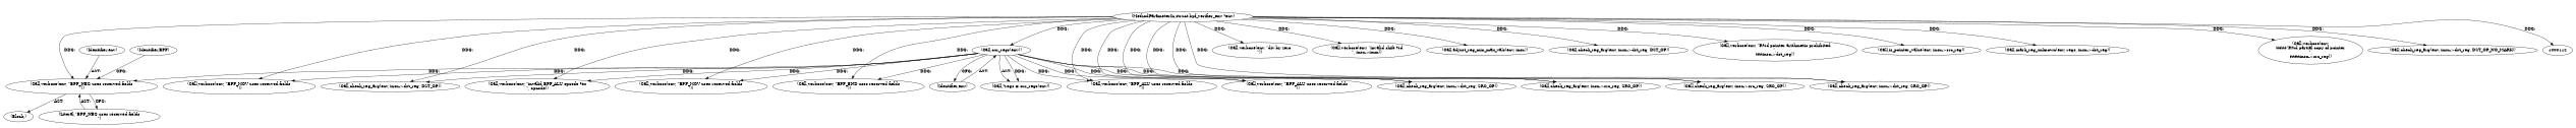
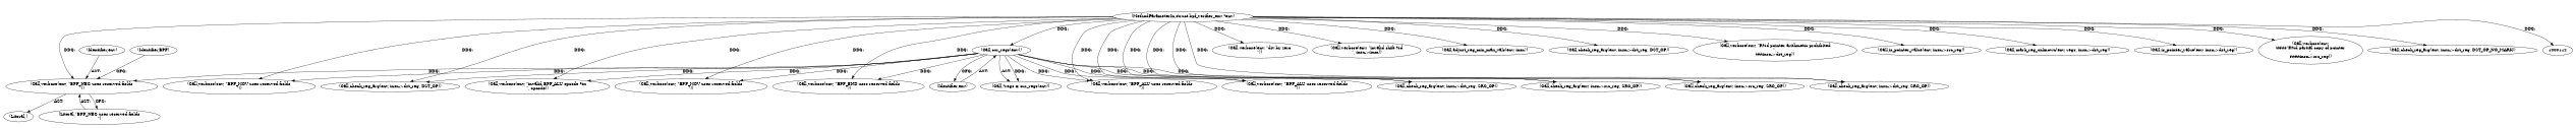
  digraph {
    n1 [label="(Call,verbose(env, \"BPF_NEG uses reserved fields\n\"))"]
-   n2 [label="(Block,)"]
+   n2 [label="(Literal,)"]
    n3 [label="(Literal,\"BPF_NEG uses reserved fields\n\")"]
    n4 [label="(Call,cur_regs(env))"]
    n5 [label="(Call,*regs = cur_regs(env))"]
    n6 [label="(Call,verbose(env, \"BPF_MOV uses reserved fields\n\"))"]
    n7 [label="(Call,check_reg_arg(env, insn->dst_reg, DST_OP))"]
    n8 [label="(Call,verbose(env, \"invalid BPF_ALU opcode %x\n\", opcode))"]
    n9 [label="(Call,verbose(env, \"BPF_MOV uses reserved fields\n\"))"]
    n10 [label="(Identifier,env)"]
    n11 [label="(Call,verbose(env, \"BPF_ALU uses reserved fields\n\"))"]
    n12 [label="(Call,check_reg_arg(env, insn->src_reg, SRC_OP))"]
    n13 [label="(Call,check_reg_arg(env, insn->src_reg, SRC_OP))"]
    n14 [label="(Call,check_reg_arg(env, insn->dst_reg, SRC_OP))"]
    n15 [label="(Call,verbose(env, \"BPF_END uses reserved fields\n\"))"]
    n16 [label="(Call,verbose(env, \"BPF_ALU uses reserved fields\n\"))"]
    n17 [label="(Call,check_reg_arg(env, insn->dst_reg, SRC_OP))"]
    n18 [label="(MethodParameterIn,struct bpf_verifier_env *env)"]
    n19 [label="(Call,verbose(env, \"div by zero\n\"))"]
    n20 [label="(Call,verbose(env, \"invalid shift %d\n\", insn->imm))"]
    n21 [label="(Call,adjust_reg_min_max_vals(env, insn))"]
    n22 [label="(Call,check_reg_arg(env, insn->dst_reg, DST_OP))"]
    n23 [label="(Call,verbose(env, \"R%d pointer arithmetic prohibited\n\",\n\t\t\t\tinsn->dst_reg))"]
    n24 [label="(Call,is_pointer_value(env, insn->src_reg))"]
    n25 [label="(Call,mark_reg_unknown(env, regs, insn->dst_reg))"]
+   n26 [label="(Call,is_pointer_value(env, insn->dst_reg))"]
    n27 [label="(Call,verbose(env,\n\t\t\t\t\t\t\"R%d partial copy of pointer\n\",\n\t\t\t\t\t\tinsn->src_reg))"]
    n28 [label="(Call,check_reg_arg(env, insn->dst_reg, DST_OP_NO_MARK))"]
    1000112
    n30 [label="(Identifier,env)"]
    n31 [label="(Identifier,BPF)"]
    n1 -> n2 [label="AST: "]
    n1 -> n3 [label="CFG: "]
    n3 -> n1 [label="AST: "]
    n4 -> n1 [label="DDG: "]
    n4 -> n5 [label="AST: "]
    n4 -> n5 [label="DDG: "]
    n4 -> n6 [label="DDG: "]
    n4 -> n7 [label="DDG: "]
    n4 -> n8 [label="DDG: "]
    n4 -> n9 [label="DDG: "]
    n4 -> n10 [label="CFG: "]
    n4 -> n11 [label="DDG: "]
    n4 -> n12 [label="DDG: "]
    n4 -> n13 [label="DDG: "]
    n4 -> n14 [label="DDG: "]
    n4 -> n15 [label="DDG: "]
    n4 -> n16 [label="DDG: "]
    n4 -> n17 [label="DDG: "]
    n10 -> n4 [label="AST: "]
    n18 -> n1 [label="DDG: "]
    n18 -> n4 [label="DDG: "]
    n18 -> n6 [label="DDG: "]
    n18 -> n7 [label="DDG: "]
    n18 -> n8 [label="DDG: "]
    n18 -> n9 [label="DDG: "]
    n18 -> n11 [label="DDG: "]
    n18 -> n12 [label="DDG: "]
    n18 -> n13 [label="DDG: "]
    n18 -> n14 [label="DDG: "]
    n18 -> n15 [label="DDG: "]
    n18 -> n16 [label="DDG: "]
    n18 -> n17 [label="DDG: "]
    n18 -> n19 [label="DDG: "]
    n18 -> n20 [label="DDG: "]
    n18 -> n21 [label="DDG: "]
    n18 -> n22 [label="DDG: "]
    n18 -> n23 [label="DDG: "]
    n18 -> n24 [label="DDG: "]
    n18 -> n25 [label="DDG: "]
+   n18 -> n26 [label="DDG: "]
    n18 -> n27 [label="DDG: "]
    n18 -> n28 [label="DDG: "]
    n18 -> 1000112 [label="DDG: "]
    n30 -> n1 [label="AST: "]
    n31 -> n1 [label="CFG: "]
  }
